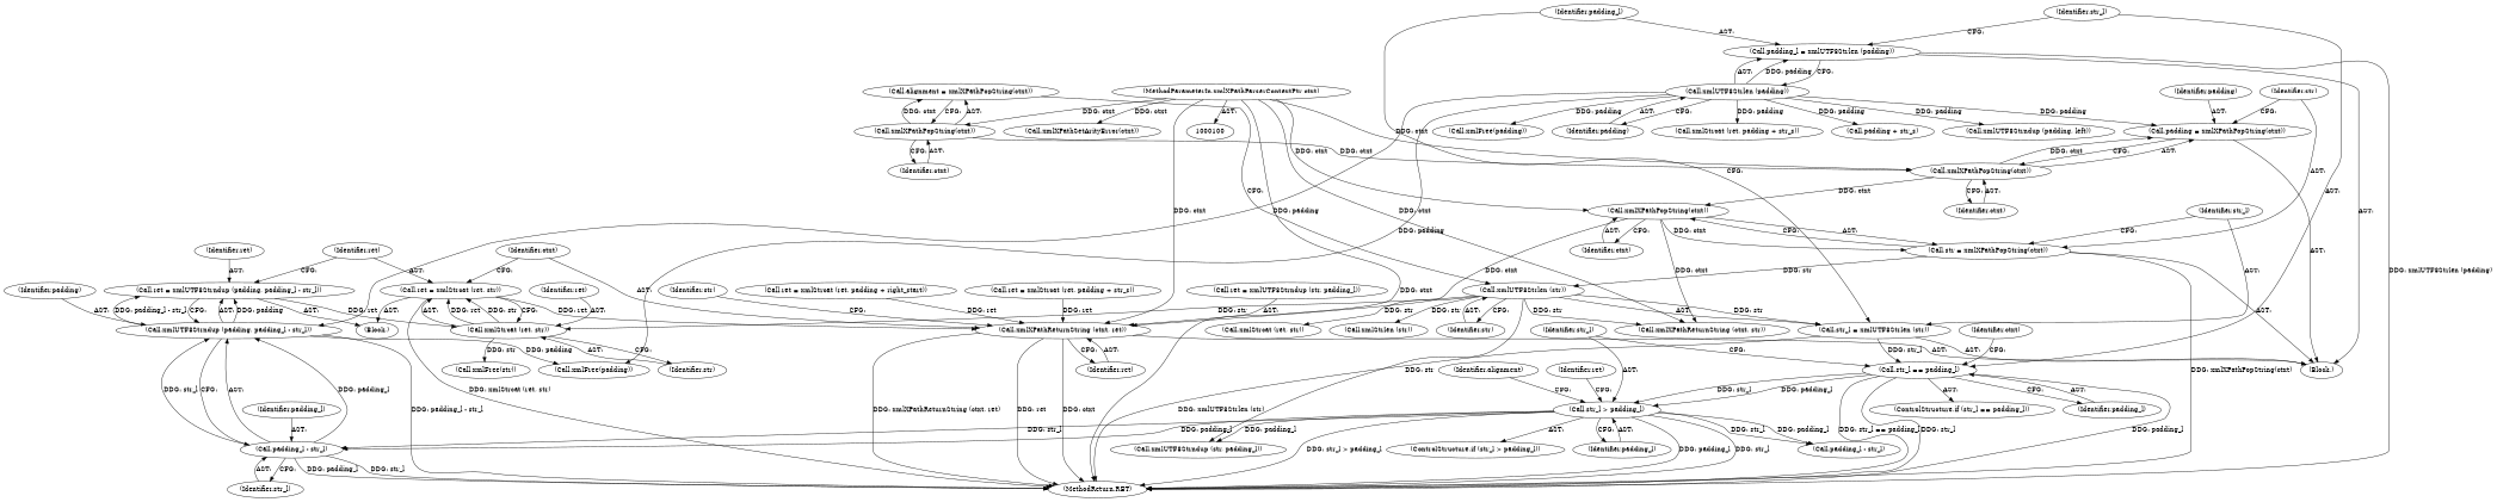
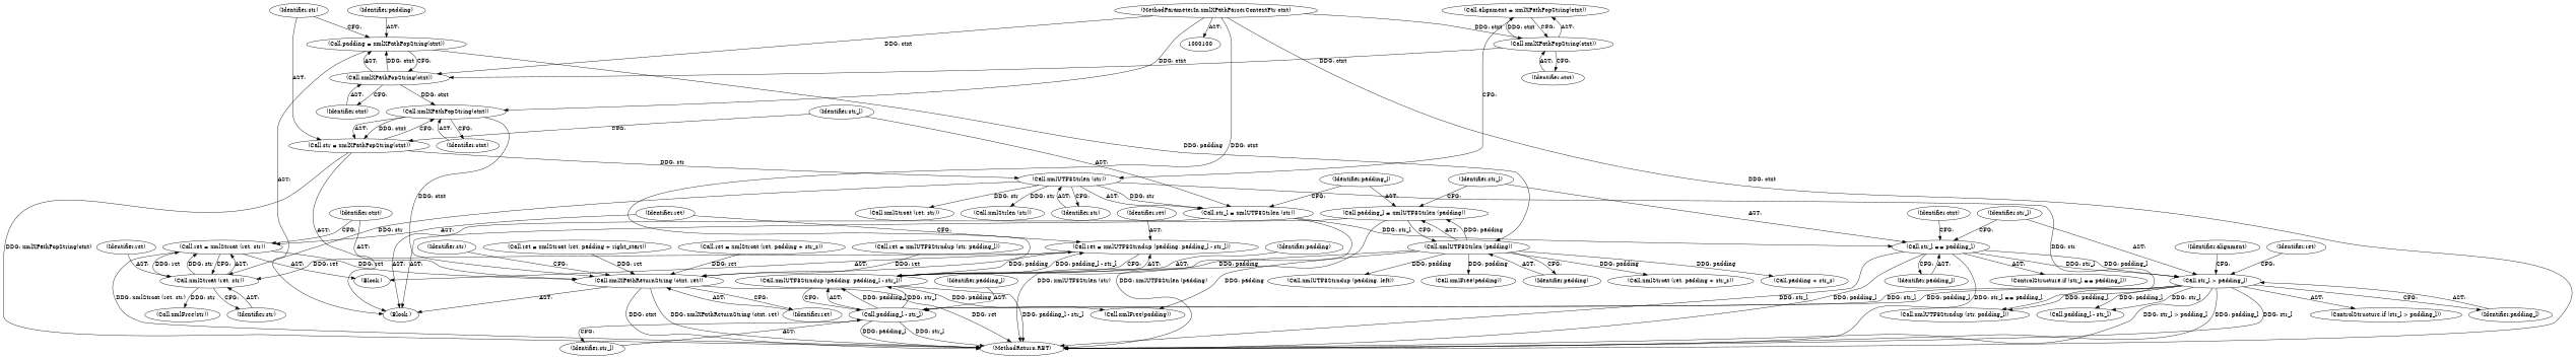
  digraph {
    fontname="DejaVu Serif"
    node [fontname="DejaVu Serif"]
    edge [fontname="DejaVu Serif"]
    n1 [label="(Call,ret = xmlStrcat (ret, str))"]
    n2 [label="(Call,xmlStrcat (ret, str))"]
    n3 [label="(Call,xmlXPathReturnString (ctxt, ret))"]
    n4 [label="(Block,)"]
    n5 [label="(MethodReturn,RET)"]
    n6 [label="(Call,xmlFree(str))"]
    n7 [label="(Identifier,str)"]
    n8 [label="(Block,)"]
    n9 [label="(Identifier,ret)"]
    n10 [label="(Call,ret = xmlUTF8Strndup (padding, padding_l - str_l))"]
    n11 [label="(Call,xmlUTF8Strndup (padding, padding_l - str_l))"]
    n12 [label="(Call,padding_l - str_l)"]
    n13 [label="(Call,xmlFree(padding))"]
    n14 [label="(Identifier,str_l)"]
    n15 [label="(Call,xmlUTF8Strlen (padding))"]
    n16 [label="(Call,padding_l = xmlUTF8Strlen (padding))"]
    n17 [label="(Call,padding + str_s)"]
    n18 [label="(Call,xmlUTF8Strndup (padding, left))"]
    n19 [label="(Call,xmlFree(padding))"]
    n20 [label="(Identifier,padding)"]
    n21 [label="(Call,xmlStrcat (ret, padding + str_s))"]
    n22 [label="(Call,padding = xmlXPathPopString(ctxt))"]
    n23 [label="(Call,xmlXPathPopString(ctxt))"]
    n24 [label="(Call,xmlXPathPopString(ctxt))"]
    n25 [label="(Identifier,ctxt)"]
-   n26 [label="(Call,xmlXPathReturnString (ctxt, str))"]
    n27 [label="(Call,str = xmlXPathPopString(ctxt))"]
    n28 [label="(Identifier,ctxt)"]
    n29 [label="(Call,xmlXPathPopString(ctxt))"]
    n30 [label="(Identifier,ctxt)"]
    n31 [label="(Call,alignment = xmlXPathPopString(ctxt))"]
    n32 [label="(Call,xmlUTF8Strlen (str))"]
    n33 [label="(MethodParameterIn,xmlXPathParserContextPtr ctxt)"]
-   n34 [label="(Call,xmlXPathSetArityError(ctxt))"]
    1000100
    n36 [label="(Call,str_l > padding_l)"]
    n37 [label="(ControlStructure,if (str_l > padding_l))"]
    n38 [label="(Call,xmlUTF8Strndup (str, padding_l))"]
    n39 [label="(Identifier,padding_l)"]
    n40 [label="(Call,padding_l - str_l)"]
    n41 [label="(Call,str_l == padding_l)"]
    n42 [label="(ControlStructure,if (str_l == padding_l))"]
    n43 [label="(Identifier,padding_l)"]
    n44 [label="(Call,str_l = xmlUTF8Strlen (str))"]
    n45 [label="(Call,xmlStrcat (ret, str))"]
    n46 [label="(Call,xmlStrlen (str))"]
    n47 [label="(Identifier,str)"]
    n48 [label="(Identifier,str_l)"]
    n49 [label="(Identifier,ret)"]
    n50 [label="(Identifier,str_l)"]
    n51 [label="(Identifier,ctxt)"]
    n52 [label="(Identifier,padding_l)"]
    n53 [label="(Identifier,str_l)"]
    n54 [label="(Call,ret = xmlStrcat (ret, padding + right_start))"]
    n55 [label="(Identifier,ret)"]
    n56 [label="(Identifier,padding)"]
    n57 [label="(Identifier,ctxt)"]
    n58 [label="(Identifier,ret)"]
    n59 [label="(Call,ret = xmlStrcat (ret, padding + str_s))"]
    n60 [label="(Identifier,ret)"]
    n61 [label="(Call,ret = xmlUTF8Strndup (str, padding_l))"]
    n62 [label="(Identifier,padding)"]
    n63 [label="(Identifier,str)"]
    n64 [label="(Identifier,str)"]
    n65 [label="(Identifier,padding_l)"]
    n66 [label="(Identifier,alignment)"]
    n1 -> n2 [label="CFG: "]
    n1 -> n3 [label="DDG: ret"]
    n1 -> n4 [label="AST: "]
    n1 -> n5 [label="DDG: xmlStrcat (ret, str)"]
    n2 -> n1 [label="AST: "]
    n2 -> n1 [label="DDG: ret"]
    n2 -> n1 [label="DDG: str"]
    n2 -> n6 [label="DDG: str"]
    n2 -> n7 [label="CFG: "]
    n3 -> n5 [label="DDG: xmlXPathReturnString (ctxt, ret)"]
    n3 -> n5 [label="DDG: ret"]
    n3 -> n5 [label="DDG: ctxt"]
    n3 -> n8 [label="AST: "]
    n3 -> n9 [label="CFG: "]
    n7 -> n2 [label="AST: "]
    n9 -> n3 [label="AST: "]
    n10 -> n2 [label="DDG: ret"]
    n10 -> n4 [label="AST: "]
    n10 -> n11 [label="CFG: "]
    n11 -> n5 [label="DDG: padding_l - str_l"]
    n11 -> n10 [label="AST: "]
    n11 -> n10 [label="DDG: padding"]
    n11 -> n10 [label="DDG: padding_l - str_l"]
    n11 -> n12 [label="CFG: "]
    n11 -> n13 [label="DDG: padding"]
    n12 -> n5 [label="DDG: str_l"]
    n12 -> n5 [label="DDG: padding_l"]
    n12 -> n11 [label="AST: "]
    n12 -> n11 [label="DDG: padding_l"]
    n12 -> n11 [label="DDG: str_l"]
    n12 -> n14 [label="CFG: "]
    n14 -> n12 [label="AST: "]
    n15 -> n11 [label="DDG: padding"]
    n15 -> n13 [label="DDG: padding"]
    n15 -> n16 [label="AST: "]
    n15 -> n16 [label="DDG: padding"]
    n15 -> n17 [label="DDG: padding"]
    n15 -> n18 [label="DDG: padding"]
    n15 -> n19 [label="DDG: padding"]
    n15 -> n20 [label="CFG: "]
    n15 -> n21 [label="DDG: padding"]
    n16 -> n5 [label="DDG: xmlUTF8Strlen (padding)"]
    n16 -> n8 [label="AST: "]
    n16 -> n15 [label="CFG: "]
    n20 -> n15 [label="AST: "]
    n22 -> n8 [label="AST: "]
-   n15 -> n22 [label="DDG: padding"]
+   n22 -> n15 [label="DDG: padding"]
    n22 -> n23 [label="CFG: "]
    n23 -> n22 [label="AST: "]
    n23 -> n22 [label="DDG: ctxt"]
    n23 -> n24 [label="DDG: ctxt"]
    n23 -> n25 [label="CFG: "]
    n24 -> n3 [label="DDG: ctxt"]
-   n24 -> n26 [label="DDG: ctxt"]
    n24 -> n27 [label="AST: "]
    n24 -> n27 [label="DDG: ctxt"]
    n24 -> n28 [label="CFG: "]
    n25 -> n23 [label="AST: "]
    n27 -> n5 [label="DDG: xmlXPathPopString(ctxt)"]
    n27 -> n8 [label="AST: "]
    n27 -> n24 [label="CFG: "]
    n27 -> n32 [label="DDG: str"]
    n28 -> n24 [label="AST: "]
    n29 -> n23 [label="DDG: ctxt"]
    n29 -> n30 [label="CFG: "]
    n29 -> n31 [label="AST: "]
    n29 -> n31 [label="DDG: ctxt"]
    n30 -> n29 [label="AST: "]
    n31 -> n29 [label="CFG: "]
    n31 -> n32 [label="CFG: "]
    n32 -> n2 [label="DDG: str"]
-   n32 -> n26 [label="DDG: str"]
    n32 -> n38 [label="DDG: str"]
    n32 -> n44 [label="AST: "]
    n32 -> n44 [label="DDG: str"]
    n32 -> n45 [label="DDG: str"]
    n32 -> n46 [label="DDG: str"]
    n32 -> n47 [label="CFG: "]
    n33 -> n3 [label="DDG: ctxt"]
    n33 -> n5 [label="DDG: ctxt"]
    n33 -> n23 [label="DDG: ctxt"]
    n33 -> n24 [label="DDG: ctxt"]
-   n33 -> n26 [label="DDG: ctxt"]
    n33 -> n29 [label="DDG: ctxt"]
-   n33 -> n34 [label="DDG: ctxt"]
    n33 -> 1000100 [label="AST: "]
    n36 -> n5 [label="DDG: str_l > padding_l"]
    n36 -> n5 [label="DDG: padding_l"]
    n36 -> n5 [label="DDG: str_l"]
    n36 -> n12 [label="DDG: padding_l"]
    n36 -> n12 [label="DDG: str_l"]
    n36 -> n37 [label="AST: "]
    n36 -> n38 [label="DDG: padding_l"]
    n36 -> n39 [label="CFG: "]
    n36 -> n40 [label="DDG: padding_l"]
    n36 -> n40 [label="DDG: str_l"]
    n39 -> n36 [label="AST: "]
    n41 -> n5 [label="DDG: str_l == padding_l"]
    n41 -> n5 [label="DDG: str_l"]
    n41 -> n5 [label="DDG: padding_l"]
    n41 -> n36 [label="DDG: str_l"]
    n41 -> n36 [label="DDG: padding_l"]
    n41 -> n42 [label="AST: "]
    n41 -> n43 [label="CFG: "]
    n43 -> n41 [label="AST: "]
    n44 -> n5 [label="DDG: xmlUTF8Strlen (str)"]
    n44 -> n8 [label="AST: "]
    n44 -> n41 [label="DDG: str_l"]
    n47 -> n32 [label="AST: "]
    n48 -> n27 [label="CFG: "]
    n48 -> n44 [label="AST: "]
    n49 -> n36 [label="CFG: "]
    n50 -> n16 [label="CFG: "]
    n50 -> n41 [label="AST: "]
    n51 -> n41 [label="CFG: "]
    n52 -> n12 [label="AST: "]
    n53 -> n36 [label="AST: "]
    n53 -> n41 [label="CFG: "]
    n54 -> n3 [label="DDG: ret"]
    n55 -> n2 [label="AST: "]
    n56 -> n22 [label="AST: "]
    n57 -> n1 [label="CFG: "]
    n57 -> n3 [label="AST: "]
    n58 -> n10 [label="AST: "]
    n59 -> n3 [label="DDG: ret"]
    n60 -> n1 [label="AST: "]
    n60 -> n10 [label="CFG: "]
-   n61 -> n3 [label="AST: "]
+   n61 -> n3 [label="DDG: ret"]
    n62 -> n11 [label="AST: "]
    n63 -> n3 [label="CFG: "]
    n64 -> n22 [label="CFG: "]
    n64 -> n27 [label="AST: "]
    n65 -> n16 [label="AST: "]
    n65 -> n44 [label="CFG: "]
    n66 -> n36 [label="CFG: "]
  }
